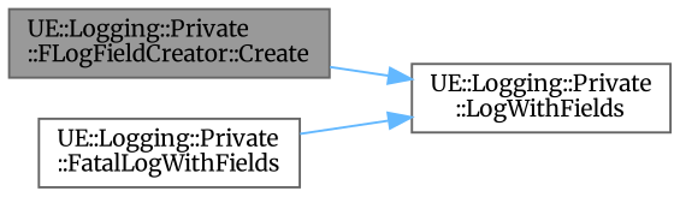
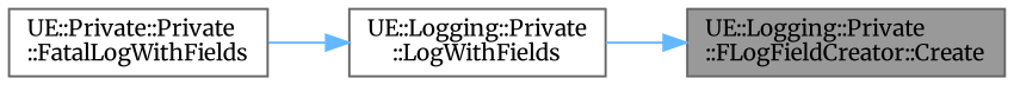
  digraph {
    fontname=Merriweather
    rankdir=RL
    node [color=grey40 fillcolor=white fontname=Merriweather fontsize=10 shape=box style=filled]
    edge [color=steelblue1 dir=back fontname=Merriweather fontsize=10 labelfontname=Helvetica labelfontsize=10 style=solid]
    n1 [color=gray40 fillcolor=grey60 fontcolor=black height=0.2 label="UE::Logging::Private\l::FLogFieldCreator::Create" width=0.4]
    n2 [height=0.2 label="UE::Logging::Private\l::LogWithFields" width=0.4]
-   n3 [height=0.2 label="UE::Logging::Private\l::FatalLogWithFields" width=0.4]
-   n2 -> n1
+   n3 [height=0.2 label="UE::Private::Private\l::FatalLogWithFields" width=0.4]
+   n1 -> n2
    n2 -> n3
  }
